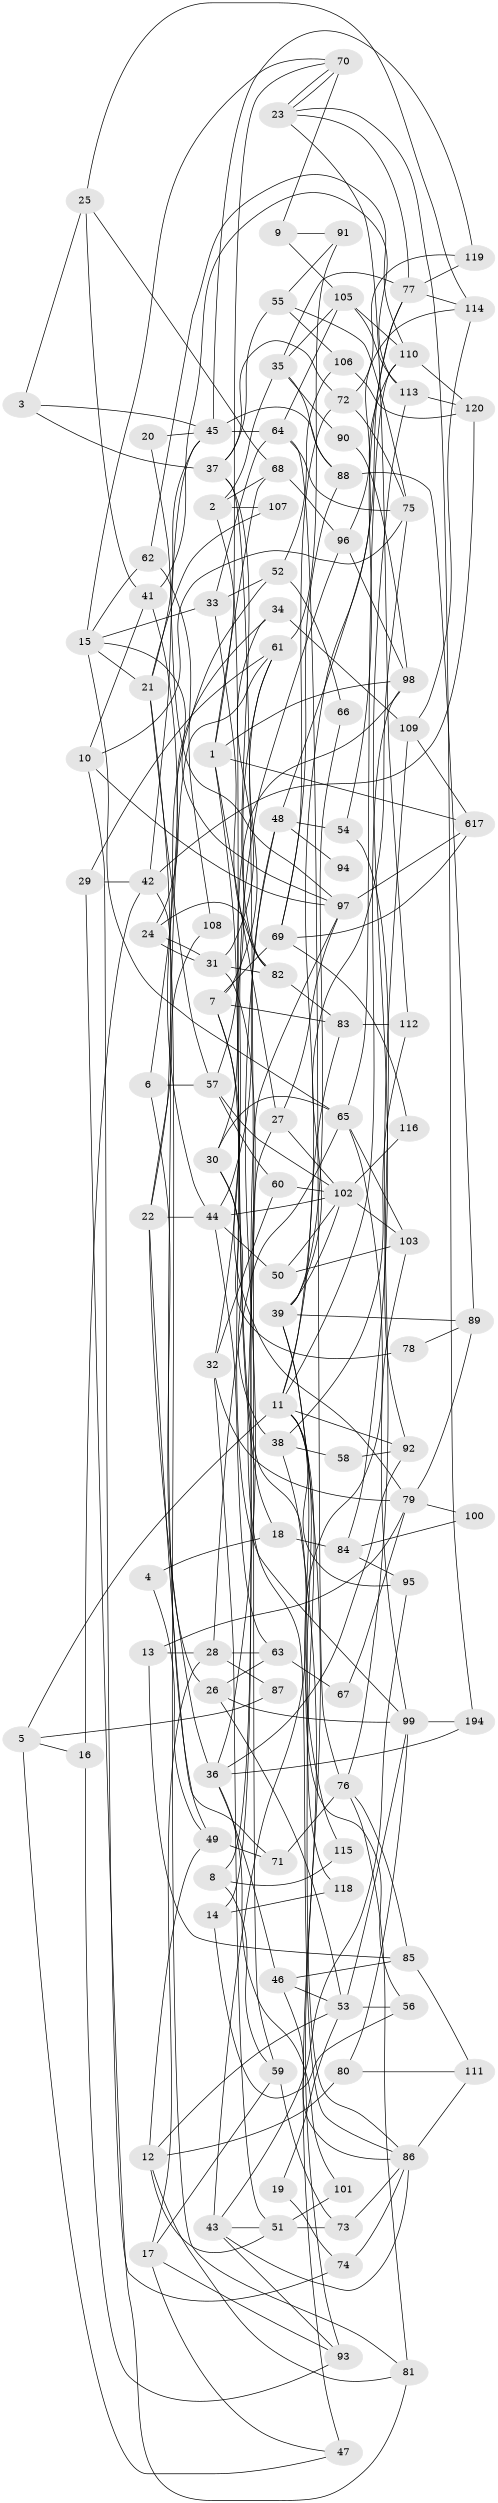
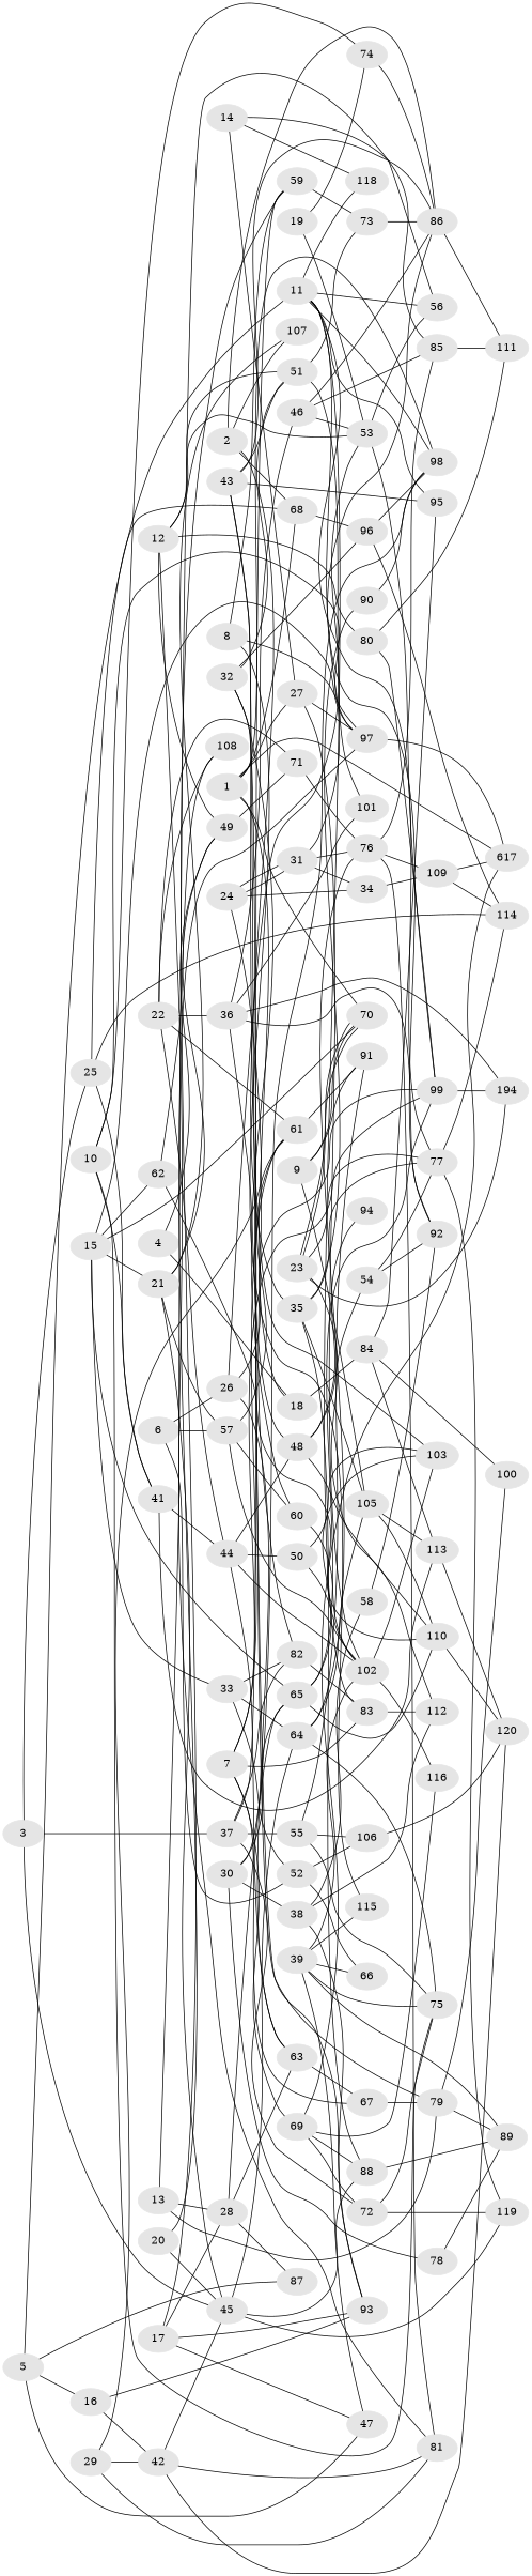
  graph {
    rankdir=LR
    node [color=gray90 style=filled]
    1
    18
    27
    68
    70
    98
    n7 [label=617]
    84
    97
    102
    96
    2
    35
    86
    107
    105
    77
    88
    90
    111
    3
    25
    37
    45
    41
    114
    59
    82
    55
    72
    64
    119
    4
    49
    71
    5
    11
    16
    47
    87
    83
    56
    92
    95
    118
    42
    93
    6
    26
    52
    57
    99
    53
    63
    66
    106
    61
    60
    7
    67
    69
    91
    79
    116
    112
    n66 [label=194]
    8
    115
    73
    9
    113
    110
    10
    74
    75
    44
    12
    51
    80
    81
    101
    13
    28
    85
    65
    89
    100
    14
    15
    21
    33
    62
    108
    103
    120
    17
    19
    20
    22
    36
    46
    48
    50
    76
    23
    24
    31
    34
    109
    29
    30
    38
    78
    58
    32
    94
    54
    39
    43
    1 -- 18
    1 -- 27
    1 -- 68
    1 -- 70
    1 -- 98
    1 -- n7
    18 -- 84
    27 -- 97
    27 -- 102
    68 -- 96
    84 -- 95
    84 -- 113
    84 -- 100
    97 -- n7
    102 -- 116
    102 -- 103
    96 -- 98
    96 -- 114
    2 -- 68
    2 -- 35
    2 -- 86
    2 -- 107
    35 -- 105
    35 -- 77
    35 -- 88
    35 -- 90
    86 -- 111
    105 -- 113
    105 -- 110
    77 -- 114
    77 -- 119
    88 -- 89
    90 -- 98
    3 -- 25
    3 -- 37
    3 -- 45
    25 -- 68
    25 -- 41
    25 -- 114
    37 -- 59
    37 -- 82
    37 -- 55
    37 -- 72
    45 -- 88
    45 -- 64
    45 -- 119
    41 -- 113
    41 -- 44
    59 -- 73
    82 -- 83
    55 -- 106
    55 -- 91
    55 -- 75
    72 -- 119
    72 -- 75
    64 -- 105
    64 -- 75
    64 -- 76
    4 -- 18
    4 -- 49
    49 -- 71
    71 -- 76
    5 -- 11
    5 -- 16
    5 -- 47
    5 -- 87
    11 -- 98
    11 -- 77
    11 -- 83
    11 -- 56
    11 -- 92
    11 -- 95
    11 -- 118
    16 -- 42
    16 -- 93
    83 -- 112
    42 -- 45
    42 -- 81
    42 -- 120
    6 -- 26
    6 -- 52
    6 -- 57
    26 -- 99
    26 -- 53
    26 -- 63
    52 -- 66
    52 -- 106
    57 -- 102
    57 -- 61
    57 -- 60
    99 -- n66
    53 -- 56
    53 -- 99
    63 -- 67
    106 -- 120
    61 -- 91
    60 -- 102
    7 -- 83
    7 -- 99
    7 -- 61
-   7 -- 79
+   7 -- 67
    7 -- 69
    67 -- 79
    69 -- n7
    69 -- 88
    69 -- 72
    69 -- 116
    79 -- 89
    79 -- 100
    8 -- 97
    8 -- 59
    8 -- 115
    73 -- 86
    9 -- 70
    9 -- 105
    9 -- 91
    113 -- 120
    110 -- 120
    10 -- 97
    10 -- 41
    10 -- 74
    10 -- 75
    74 -- 86
    44 -- 102
    44 -- 63
    44 -- 48
    44 -- 50
    12 -- 49
    12 -- 53
    12 -- 51
    12 -- 80
    12 -- 81
    51 -- 73
    51 -- 101
    80 -- 111
    80 -- 99
    13 -- 79
    13 -- 28
    13 -- 85
    28 -- 87
    28 -- 63
    28 -- 65
    85 -- 111
    65 -- 99
    65 -- 110
    65 -- 103
    14 -- 27
    14 -- 56
    14 -- 118
    15 -- 70
    15 -- 97
    15 -- 65
    15 -- 21
    15 -- 33
    15 -- 62
    21 -- 107
    21 -- 45
    21 -- 49
    21 -- 57
    33 -- 82
    33 -- 64
    33 -- 52
    62 -- 110
    62 -- 108
    17 -- 59
    17 -- 47
    17 -- 93
    17 -- 28
    19 -- 53
    19 -- 74
    20 -- 97
    20 -- 45
    22 -- 71
    22 -- 61
    22 -- 44
    22 -- 108
    22 -- 36
    36 -- 92
    36 -- n66
    36 -- 101
    36 -- 46
    36 -- 48
    46 -- 86
    46 -- 53
    46 -- 85
    48 -- 110
    48 -- 94
    48 -- 54
    50 -- 102
    50 -- 103
    76 -- 81
    76 -- 85
    76 -- 109
    23 -- 70
    23 -- 70
    23 -- 77
    23 -- 112
    23 -- n66
    24 -- 82
    24 -- 31
    24 -- 31
    24 -- 34
    31 -- 86
-   31 -- 82
+   31 -- 76
    31 -- 34
    34 -- 109
    109 -- n7
    109 -- 114
    29 -- 42
    29 -- 61
    29 -- 81
    30 -- 98
    30 -- 65
    30 -- 38
    30 -- 78
    38 -- 93
    38 -- 112
    38 -- 58
    78 -- 89
    58 -- 92
    32 -- 96
    32 -- 60
    32 -- 79
    32 -- 51
    54 -- 77
    54 -- 92
    39 -- 102
    39 -- 47
    39 -- 66
    39 -- 115
    39 -- 75
    39 -- 89
    43 -- 86
    43 -- 95
    43 -- 93
    43 -- 51
    43 -- 103
  }
